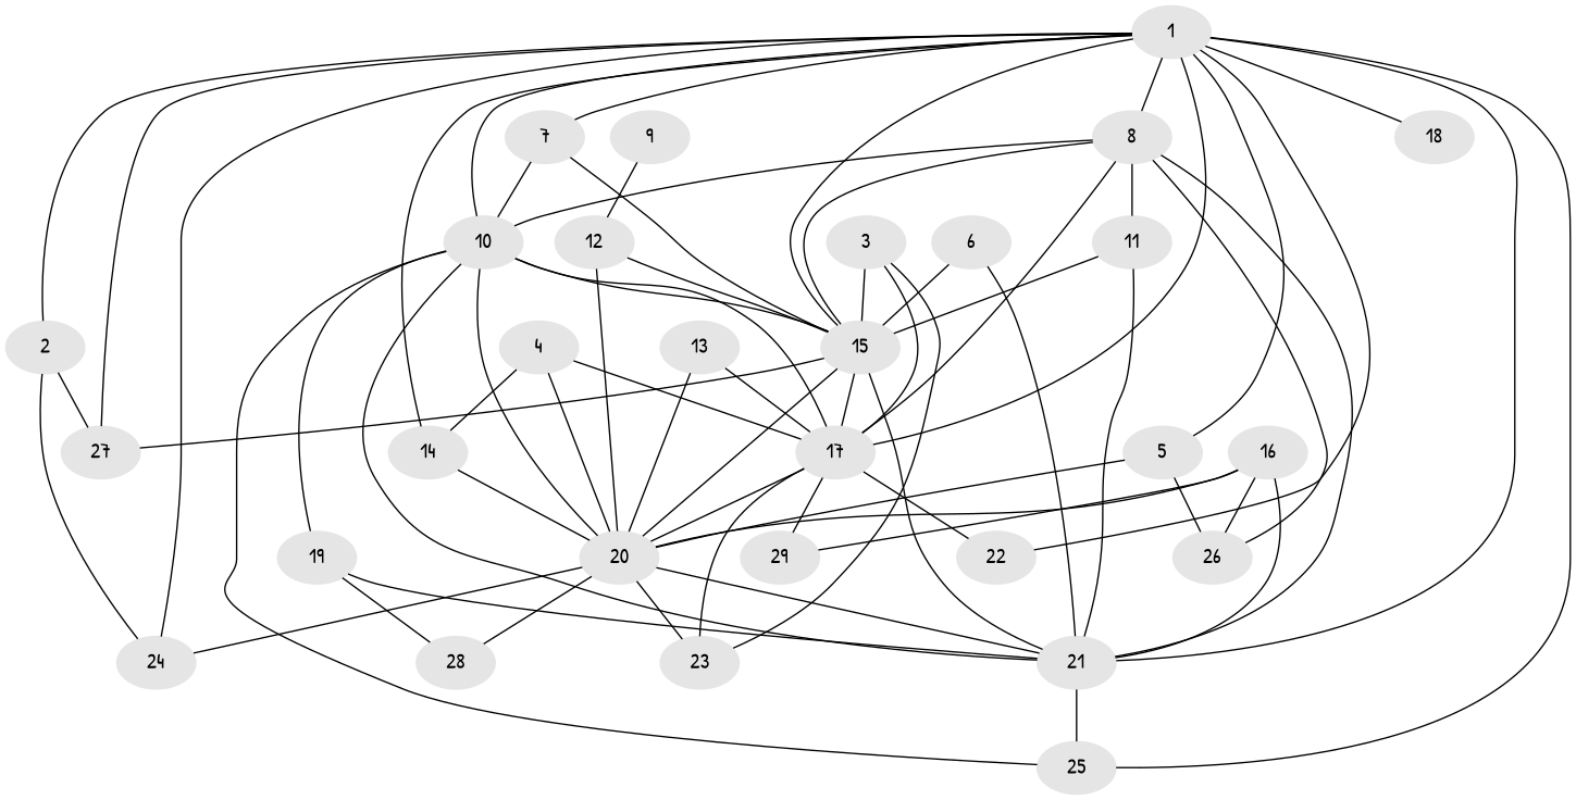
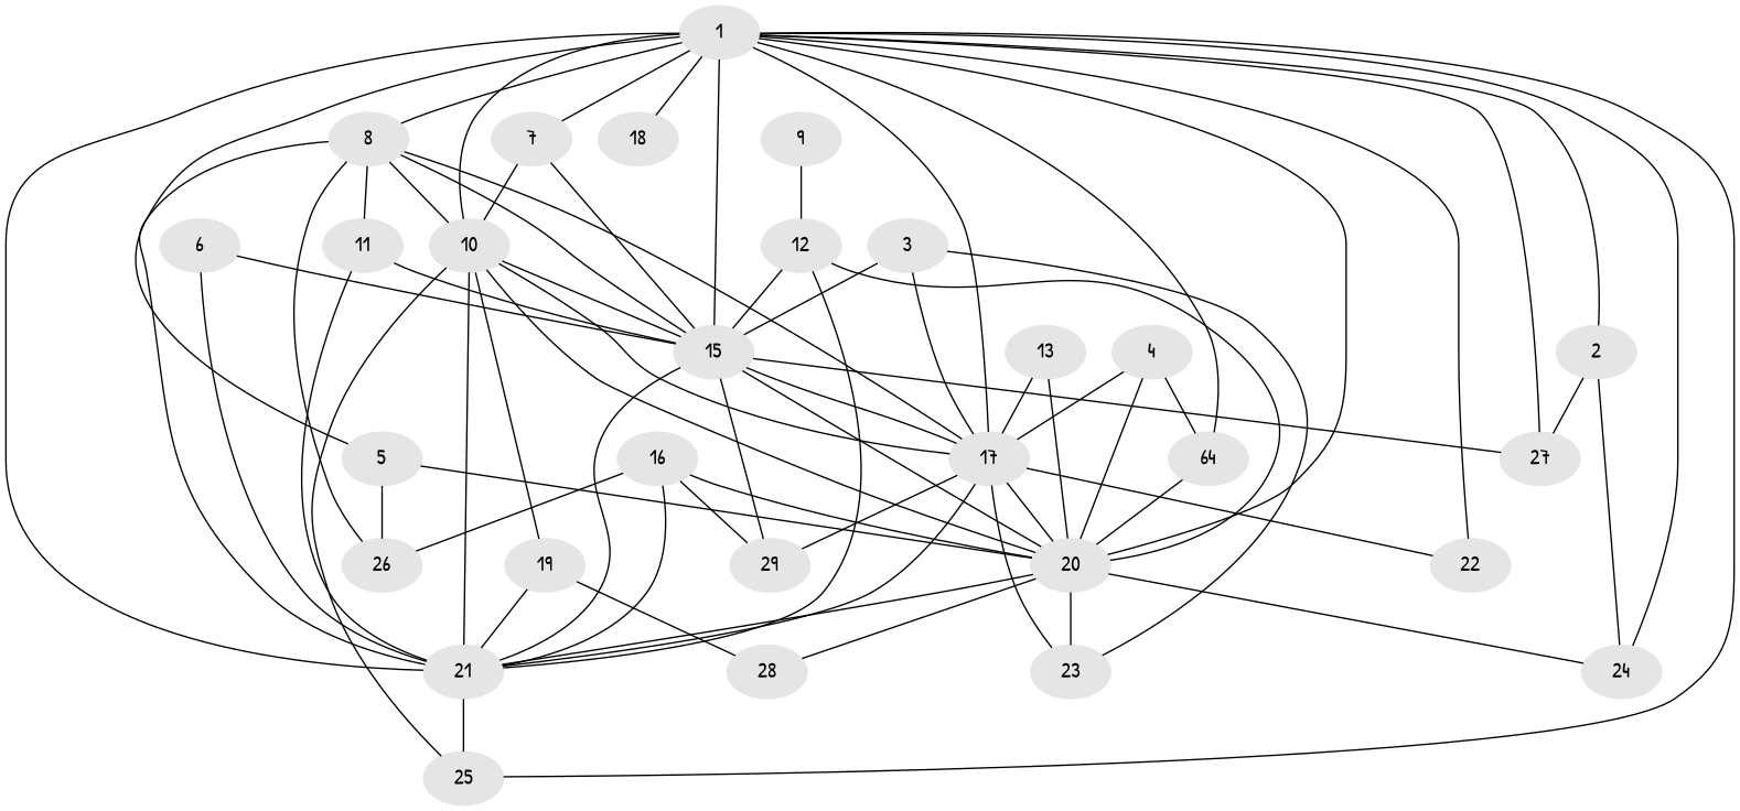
  graph {
    fontname="Patrick Hand"
    node [color=gray90 fontname="Patrick Hand" style=filled]
    edge [fontname="Patrick Hand" weight=1.0]
    1
    2
    5
    7
    8
    10
-   14
+   14 [label=64]
    15
    17
    18
    20
    21
    22
    24
    25
    27
    26
    11
    19
    29
    23
    28
    3
    4
    6
    9
    12
    13
    16
    1 -- 2 [weight=2.0]
    1 -- 5
    1 -- 7
    1 -- 8 [weight=3.0]
    1 -- 10 [weight=3.0]
    1 -- 14
    1 -- 15 [weight=3.0]
    1 -- 17 [weight=4.0]
    1 -- 18
+   1 -- 20 [weight=3.0]
    1 -- 21 [weight=6.0]
    1 -- 22 [weight=2.0]
    1 -- 24
    1 -- 25
    1 -- 27
    2 -- 24
    2 -- 27
    5 -- 20
    5 -- 26
    7 -- 10
    7 -- 15
    8 -- 10
    8 -- 15
    8 -- 17 [weight=2.0]
    8 -- 21 [weight=2.0]
    8 -- 26
    8 -- 11
    10 -- 15 [weight=2.0]
    10 -- 17 [weight=2.0]
    10 -- 20 [weight=2.0]
    10 -- 21 [weight=3.0]
    10 -- 25
    10 -- 19
    14 -- 20
    15 -- 17
    15 -- 20
    15 -- 21 [weight=3.0]
    15 -- 27
+   15 -- 29
    17 -- 20
+   17 -- 21 [weight=3.0]
    17 -- 22
    17 -- 29
    17 -- 23
    20 -- 21 [weight=2.0]
    20 -- 24
    20 -- 23
    20 -- 28
    21 -- 25
    11 -- 15
    11 -- 21
    19 -- 21 [weight=2.0]
    19 -- 28
    3 -- 15
    3 -- 17
    3 -- 23
    4 -- 14
    4 -- 17
    4 -- 20
    6 -- 15
    6 -- 21
    9 -- 12
    12 -- 15
    12 -- 20
+   12 -- 21
    13 -- 17
    13 -- 20
    16 -- 20
    16 -- 21
    16 -- 26
    16 -- 29
  }
